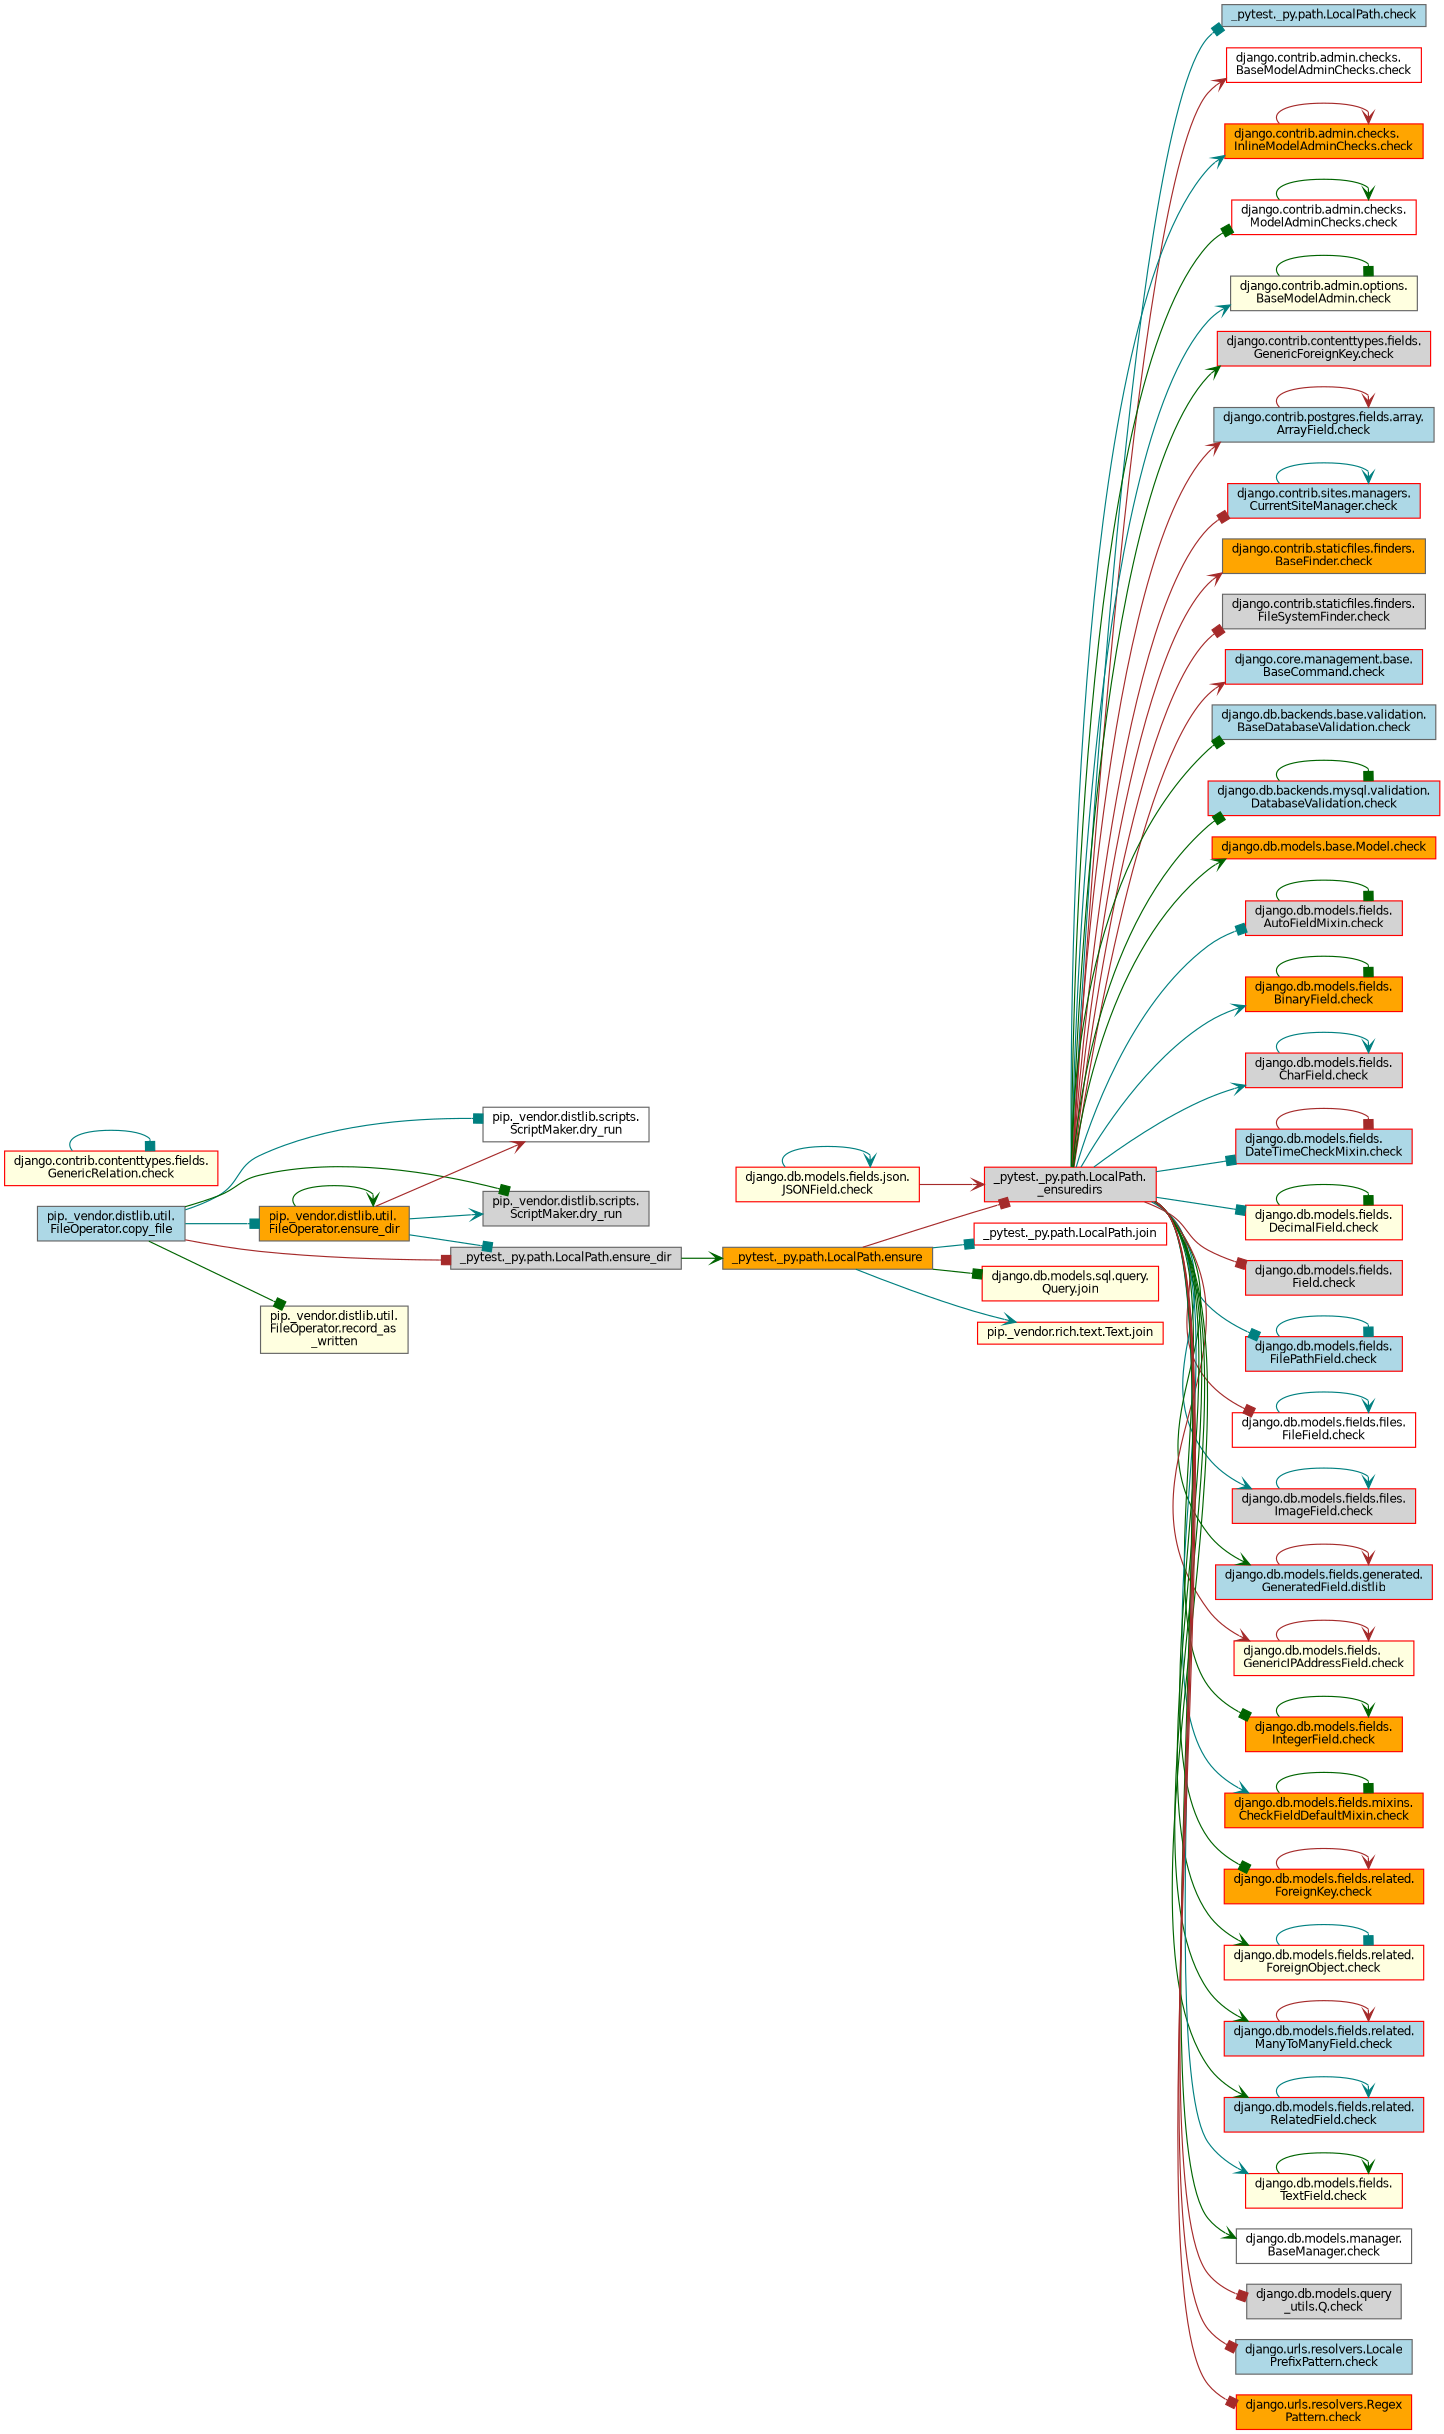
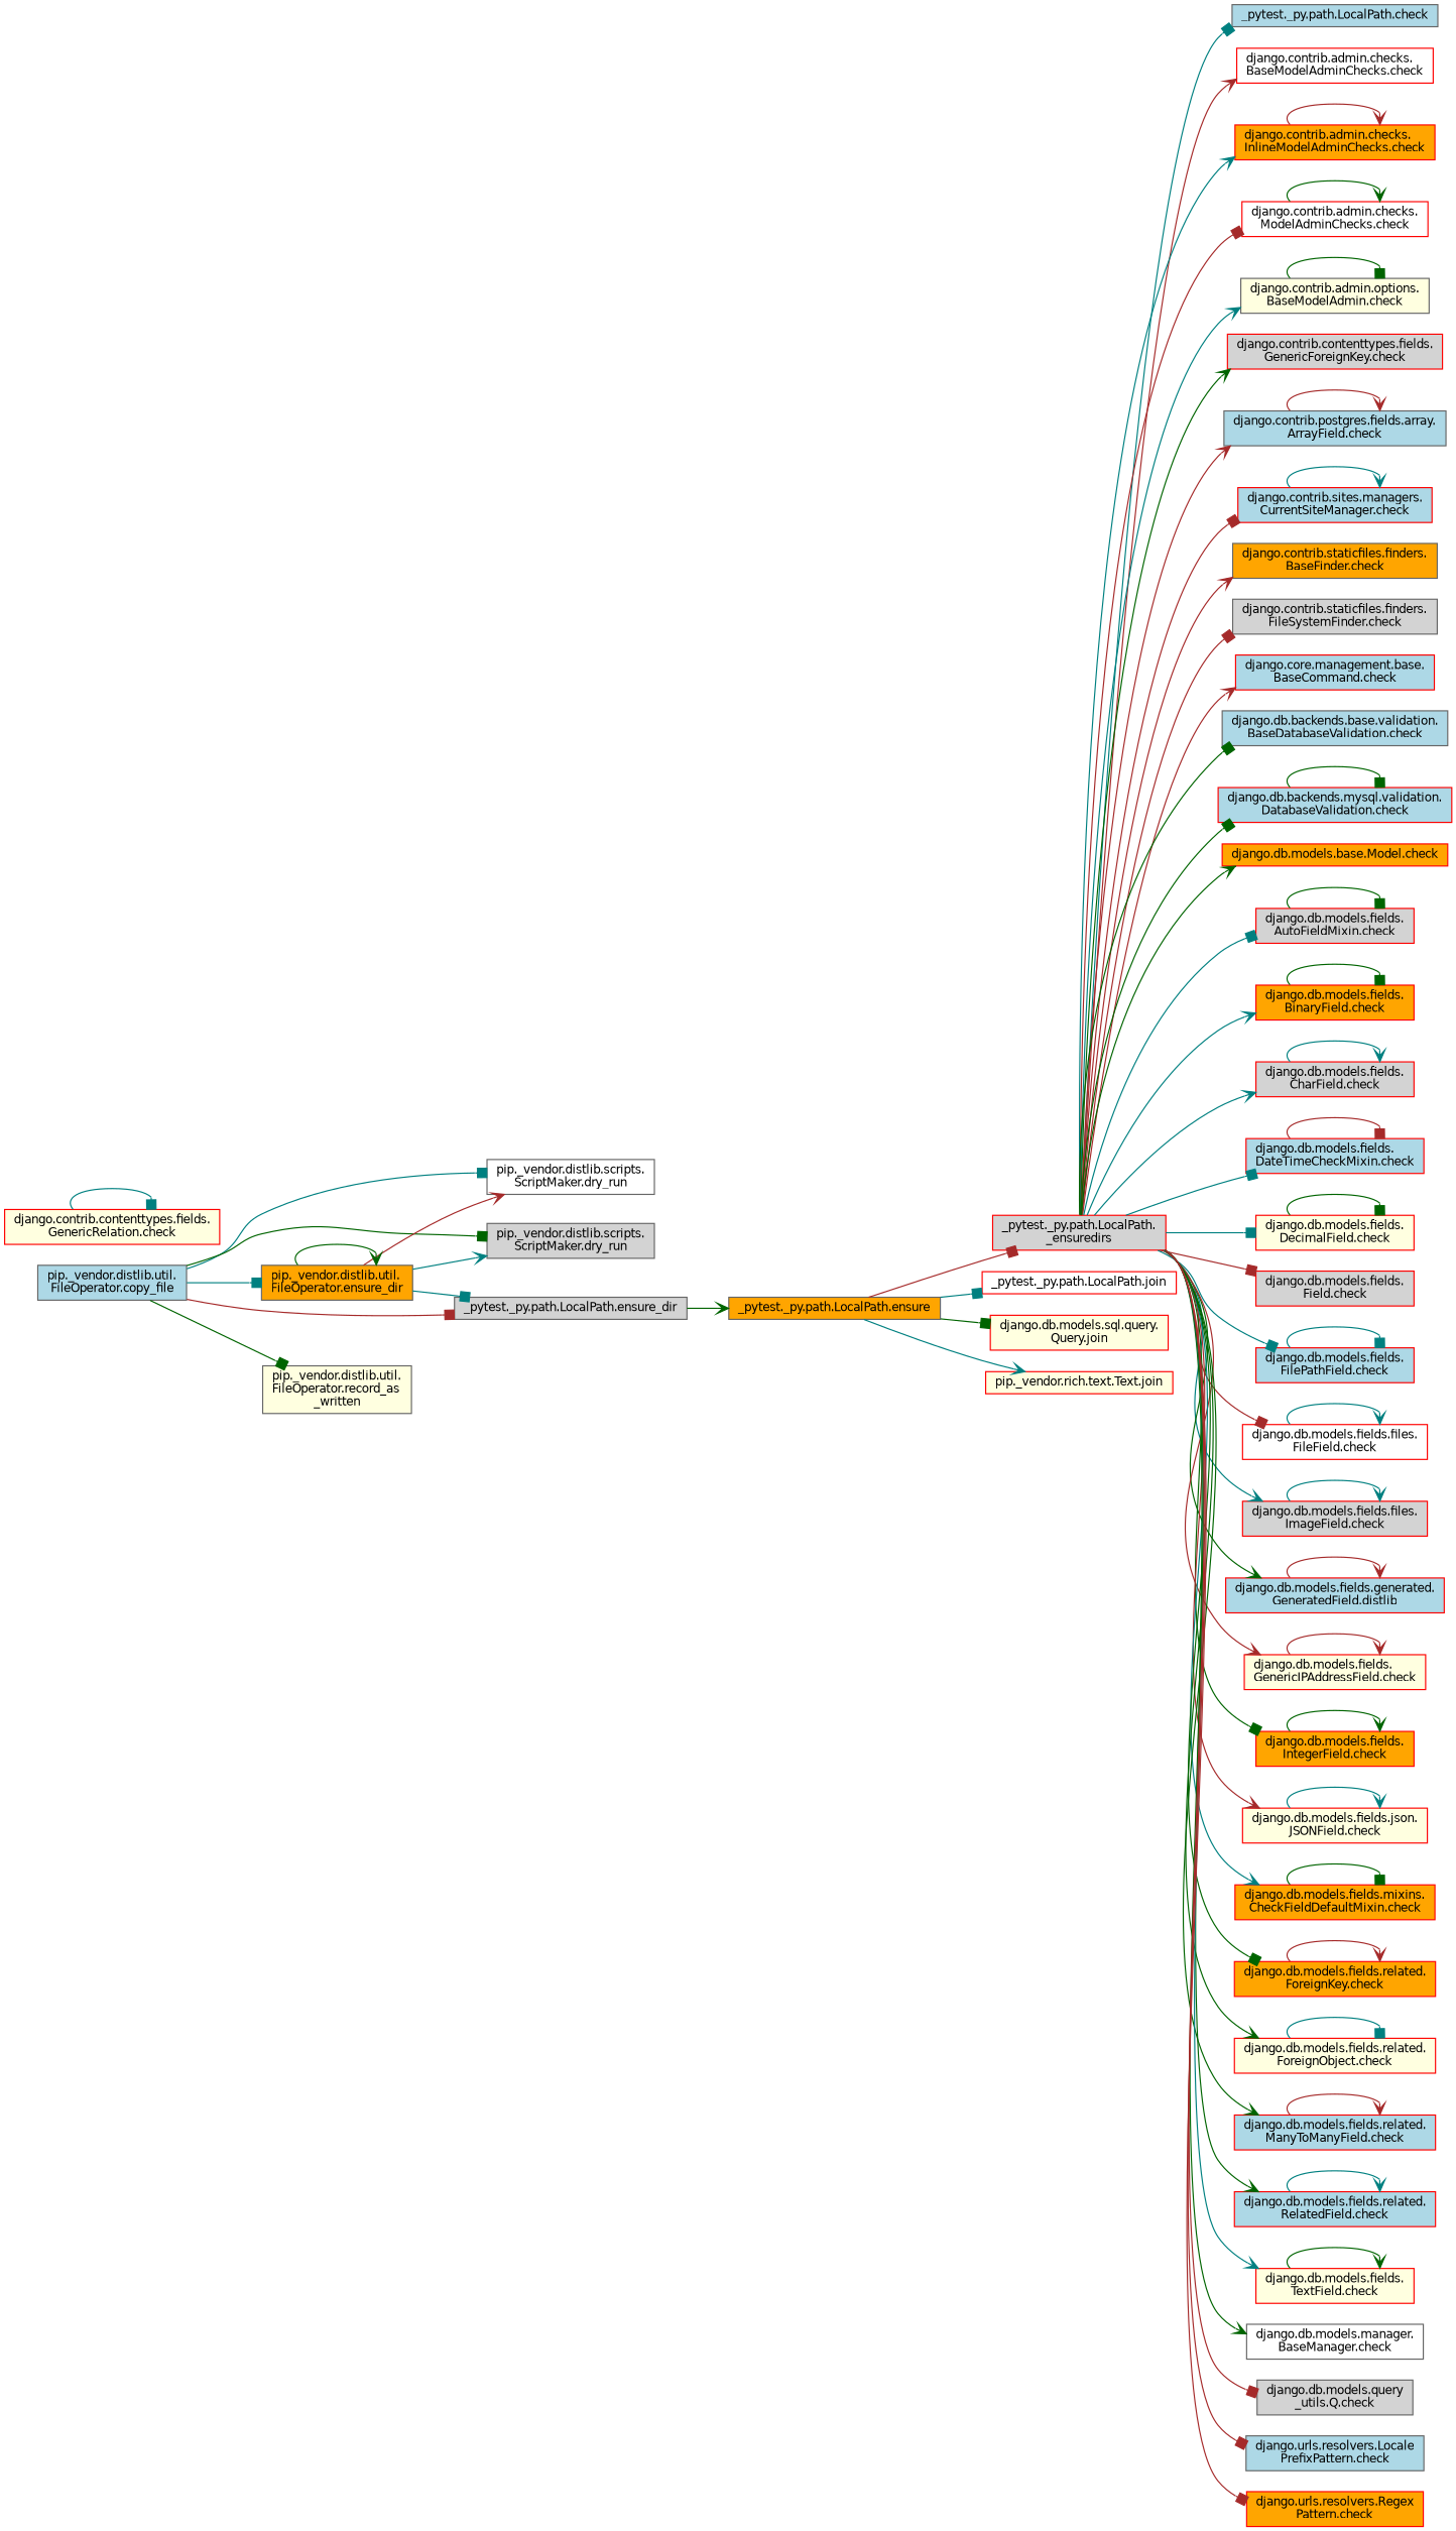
  digraph {
    rankdir=LR
    node [color=red fillcolor=lightblue fontname=Helvetica fontsize=10 shape=box style=filled]
    edge [arrowhead=vee color=teal fontname=Helvetica fontsize=10 labelfontname=Helvetica labelfontsize=10 style=solid]
    n1 [color=gray40 fontcolor=black height=0.2 label="pip._vendor.distlib.util.\lFileOperator.copy_file" width=0.4]
    n2 [color=grey40 fillcolor=white height=0.2 label="pip._vendor.distlib.scripts.\lScriptMaker.dry_run" width=0.4]
    n3 [color=grey40 fillcolor=lightgrey height=0.2 label="pip._vendor.distlib.scripts.\lScriptMaker.dry_run" width=0.4]
    n4 [color=grey40 fillcolor=lightgrey height=0.2 label="_pytest._py.path.LocalPath.ensure_dir" width=0.4]
    n5 [color=grey40 fillcolor=orange height=0.2 label="pip._vendor.distlib.util.\lFileOperator.ensure_dir" width=0.4]
    n6 [color=grey40 fillcolor=lightyellow height=0.2 label="pip._vendor.distlib.util.\lFileOperator.record_as\l_written" width=0.4]
    n7 [color=grey40 fillcolor=orange height=0.2 label="_pytest._py.path.LocalPath.ensure" width=0.4]
    n8 [fillcolor=lightgrey height=0.2 label="_pytest._py.path.LocalPath.\l_ensuredirs" width=0.4]
    n9 [fillcolor=white height=0.2 label="_pytest._py.path.LocalPath.join" width=0.4]
    n10 [fillcolor=lightyellow height=0.2 label="django.db.models.sql.query.\lQuery.join" width=0.4]
    n11 [fillcolor=lightyellow height=0.2 label="pip._vendor.rich.text.Text.join" width=0.4]
    n12 [color=grey40 height=0.2 label="_pytest._py.path.LocalPath.check" width=0.4]
    n13 [fillcolor=white height=0.2 label="django.contrib.admin.checks.\lBaseModelAdminChecks.check" width=0.4]
    n14 [fillcolor=orange height=0.2 label="django.contrib.admin.checks.\lInlineModelAdminChecks.check" width=0.4]
    n15 [fillcolor=white height=0.2 label="django.contrib.admin.checks.\lModelAdminChecks.check" width=0.4]
    n16 [color=grey40 fillcolor=lightyellow height=0.2 label="django.contrib.admin.options.\lBaseModelAdmin.check" width=0.4]
    n17 [fillcolor=lightgrey height=0.2 label="django.contrib.contenttypes.fields.\lGenericForeignKey.check" width=0.4]
    n18 [color=grey40 height=0.2 label="django.contrib.postgres.fields.array.\lArrayField.check" width=0.4]
    n19 [height=0.2 label="django.contrib.sites.managers.\lCurrentSiteManager.check" width=0.4]
    n20 [color=grey40 fillcolor=orange height=0.2 label="django.contrib.staticfiles.finders.\lBaseFinder.check" width=0.4]
    n21 [color=grey40 fillcolor=lightgrey height=0.2 label="django.contrib.staticfiles.finders.\lFileSystemFinder.check" width=0.4]
    n22 [height=0.2 label="django.core.management.base.\lBaseCommand.check" width=0.4]
    n23 [color=grey40 height=0.2 label="django.db.backends.base.validation.\lBaseDatabaseValidation.check" width=0.4]
    n24 [height=0.2 label="django.db.backends.mysql.validation.\lDatabaseValidation.check" width=0.4]
    n25 [fillcolor=orange height=0.2 label="django.db.models.base.Model.check" width=0.4]
    n26 [fillcolor=lightgrey height=0.2 label="django.db.models.fields.\lAutoFieldMixin.check" width=0.4]
    n27 [fillcolor=orange height=0.2 label="django.db.models.fields.\lBinaryField.check" width=0.4]
    n28 [fillcolor=lightgrey height=0.2 label="django.db.models.fields.\lCharField.check" width=0.4]
    n29 [height=0.2 label="django.db.models.fields.\lDateTimeCheckMixin.check" width=0.4]
    n30 [fillcolor=lightyellow height=0.2 label="django.db.models.fields.\lDecimalField.check" width=0.4]
    n31 [fillcolor=lightgrey height=0.2 label="django.db.models.fields.\lField.check" width=0.4]
    n32 [height=0.2 label="django.db.models.fields.\lFilePathField.check" width=0.4]
    n33 [fillcolor=white height=0.2 label="django.db.models.fields.files.\lFileField.check" width=0.4]
    n34 [fillcolor=lightgrey height=0.2 label="django.db.models.fields.files.\lImageField.check" width=0.4]
    n35 [height=0.2 label="django.db.models.fields.generated.\lGeneratedField.distlib" width=0.4]
    n36 [fillcolor=lightyellow height=0.2 label="django.db.models.fields.\lGenericIPAddressField.check" width=0.4]
    n37 [fillcolor=orange height=0.2 label="django.db.models.fields.\lIntegerField.check" width=0.4]
    n38 [fillcolor=lightyellow height=0.2 label="django.db.models.fields.json.\lJSONField.check" width=0.4]
    n39 [fillcolor=orange height=0.2 label="django.db.models.fields.mixins.\lCheckFieldDefaultMixin.check" width=0.4]
    n40 [fillcolor=orange height=0.2 label="django.db.models.fields.related.\lForeignKey.check" width=0.4]
    n41 [fillcolor=lightyellow height=0.2 label="django.db.models.fields.related.\lForeignObject.check" width=0.4]
    n42 [height=0.2 label="django.db.models.fields.related.\lManyToManyField.check" width=0.4]
    n43 [height=0.2 label="django.db.models.fields.related.\lRelatedField.check" width=0.4]
    n44 [fillcolor=lightyellow height=0.2 label="django.db.models.fields.\lTextField.check" width=0.4]
    n45 [color=grey40 fillcolor=white height=0.2 label="django.db.models.manager.\lBaseManager.check" width=0.4]
    n46 [color=grey40 fillcolor=lightgrey height=0.2 label="django.db.models.query\l_utils.Q.check" width=0.4]
    n47 [color=grey40 height=0.2 label="django.urls.resolvers.Locale\lPrefixPattern.check" width=0.4]
    n48 [fillcolor=orange height=0.2 label="django.urls.resolvers.Regex\lPattern.check" width=0.4]
    n49 [fillcolor=lightyellow height=0.2 label="django.contrib.contenttypes.fields.\lGenericRelation.check" width=0.4]
    n1 -> n2 [arrowhead=box]
    n1 -> n3 [arrowhead=box color=darkgreen]
    n1 -> n4 [arrowhead=box color=brown]
    n1 -> n5 [arrowhead=box]
    n1 -> n6 [arrowhead=box color=darkgreen]
    n4 -> n7 [color=darkgreen]
    n5 -> n2 [color=brown]
    n5 -> n3
    n5 -> n4 [arrowhead=box]
    n5 -> n5 [color=darkgreen]
    n7 -> n8 [arrowhead=box color=brown]
    n7 -> n9 [arrowhead=box]
    n7 -> n10 [arrowhead=box color=darkgreen]
    n7 -> n11
    n8 -> n12 [arrowhead=box]
    n8 -> n13 [color=brown]
    n8 -> n14
-   n8 -> n15 [arrowhead=box color=darkgreen]
+   n8 -> n15 [arrowhead=box color=brown]
    n8 -> n16
    n8 -> n17 [color=darkgreen]
    n8 -> n18 [color=brown]
    n8 -> n19 [arrowhead=box color=brown]
    n8 -> n20 [color=brown]
    n8 -> n21 [arrowhead=box color=brown]
    n8 -> n22 [color=brown]
    n8 -> n23 [arrowhead=box color=darkgreen]
    n8 -> n24 [arrowhead=box color=darkgreen]
    n8 -> n25 [color=darkgreen]
    n8 -> n26 [arrowhead=box]
    n8 -> n27
    n8 -> n28
    n8 -> n29 [arrowhead=box]
    n8 -> n30 [arrowhead=box]
    n8 -> n31 [arrowhead=box color=brown]
    n8 -> n32 [arrowhead=box]
    n8 -> n33 [arrowhead=box color=brown]
    n8 -> n34
    n8 -> n35 [color=darkgreen]
    n8 -> n36 [color=brown]
    n8 -> n37 [arrowhead=box color=darkgreen]
-   n38 -> n8 [color=brown]
+   n8 -> n38 [color=brown]
    n8 -> n39
    n8 -> n40 [arrowhead=box color=darkgreen]
    n8 -> n41 [color=darkgreen]
    n8 -> n42 [color=darkgreen]
    n8 -> n43 [color=darkgreen]
    n8 -> n44
    n8 -> n45 [color=darkgreen]
    n8 -> n46 [arrowhead=box color=brown]
    n8 -> n47 [arrowhead=box color=brown]
    n8 -> n48 [arrowhead=box color=brown]
    n14 -> n14 [color=brown]
    n15 -> n15 [color=darkgreen]
    n16 -> n16 [arrowhead=box color=darkgreen]
    n18 -> n18 [color=brown]
    n19 -> n19
    n24 -> n24 [arrowhead=box color=darkgreen]
    n26 -> n26 [arrowhead=box color=darkgreen]
    n27 -> n27 [arrowhead=box color=darkgreen]
    n28 -> n28
    n29 -> n29 [arrowhead=box color=brown]
    n30 -> n30 [arrowhead=box color=darkgreen]
    n32 -> n32 [arrowhead=box]
    n33 -> n33
    n34 -> n34
    n35 -> n35 [color=brown]
    n36 -> n36 [color=brown]
    n37 -> n37 [color=darkgreen]
    n38 -> n38
    n39 -> n39 [arrowhead=box color=darkgreen]
    n40 -> n40 [color=brown]
    n41 -> n41 [arrowhead=box]
    n42 -> n42 [color=brown]
    n43 -> n43
    n44 -> n44 [color=darkgreen]
    n49 -> n49 [arrowhead=box]
  }
